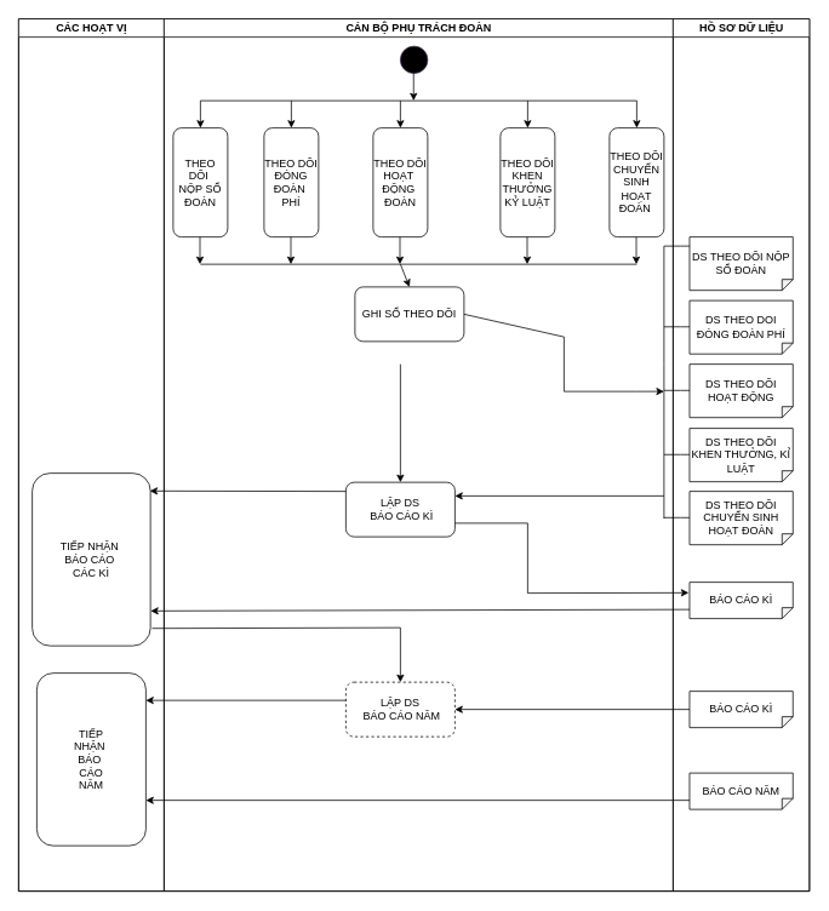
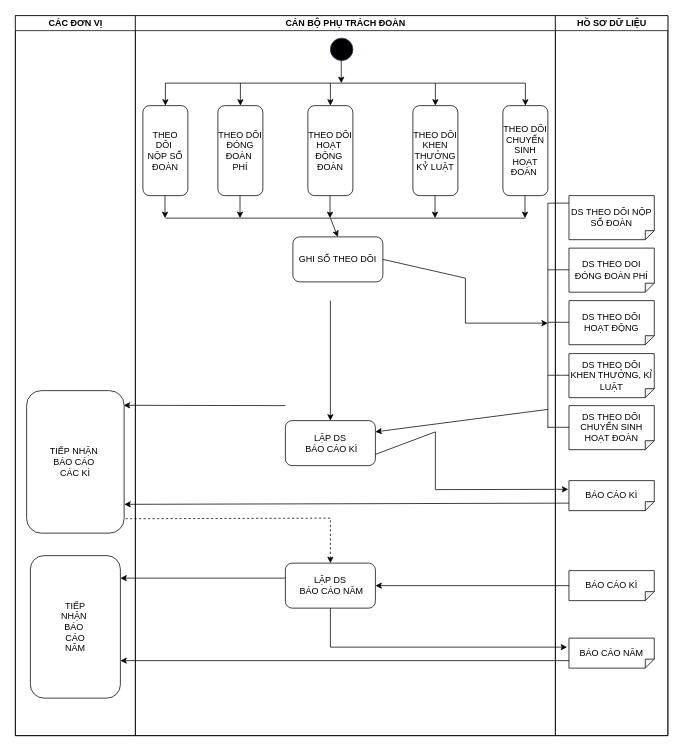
  <mxCell id="0" />
  <mxCell id="1" parent="0" />
  <mxCell id="2" value="" style="swimlane;html=1;childLayout=stackLayout;startSize=0;rounded=0;shadow=0;comic=0;labelBackgroundColor=none;strokeWidth=1;fontFamily=Verdana;fontSize=12;align=center;" parent="1" vertex="1"><mxGeometry x="20" y="20" width="870" height="960" as="geometry" /></mxCell>
- <mxCell id="3" value="CÁC HOẠT VỊ" style="swimlane;html=1;startSize=20;" parent="2" vertex="1"><mxGeometry width="160" height="960" as="geometry" /></mxCell>
+ <mxCell id="3" value="CÁC ĐƠN VỊ" style="swimlane;html=1;startSize=20;" parent="2" vertex="1"><mxGeometry width="160" height="960" as="geometry" /></mxCell>
  <mxCell id="4" value="TIẾP NHẬN&amp;nbsp;&lt;br&gt;BÁO CÁO&amp;nbsp;&lt;br&gt;CÁC KÌ" style="rounded=1;whiteSpace=wrap;html=1;strokeColor=#000000;fillColor=#FFFFFF;rotation=0;verticalAlign=middle;direction=south;" vertex="1" parent="3"><mxGeometry x="15" y="500" width="130" height="190" as="geometry" /></mxCell>
  <mxCell id="5" value="TIẾP&lt;br&gt;NHẬN&amp;nbsp;&lt;br&gt;BÁO&amp;nbsp;&lt;br&gt;CÁO&lt;br&gt;NĂM" style="rounded=1;whiteSpace=wrap;html=1;strokeColor=#000000;fillColor=#FFFFFF;rotation=0;verticalAlign=middle;direction=south;" vertex="1" parent="3"><mxGeometry x="20" y="720" width="120" height="190" as="geometry" /></mxCell>
  <mxCell id="6" value="CÁN BỘ PHỤ TRÁCH ĐOÀN" style="swimlane;html=1;startSize=20;" parent="2" vertex="1"><mxGeometry x="160" width="560" height="960" as="geometry" /></mxCell>
  <mxCell id="7" value="" style="ellipse;whiteSpace=wrap;html=1;strokeColor=#432D57;fillColor=#000000;fontColor=#ffffff;" vertex="1" parent="6"><mxGeometry x="260" y="30" width="30" height="30" as="geometry" /></mxCell>
  <mxCell id="8" value="" style="endArrow=classic;html=1;rounded=0;" edge="1" parent="6"><mxGeometry width="50" height="50" relative="1" as="geometry"><mxPoint x="274.5" y="60" as="sourcePoint" /><mxPoint x="274.5" y="90" as="targetPoint" /></mxGeometry></mxCell>
  <mxCell id="9" value="" style="endArrow=none;html=1;rounded=0;" edge="1" parent="6"><mxGeometry width="50" height="50" relative="1" as="geometry"><mxPoint x="40" y="90" as="sourcePoint" /><mxPoint x="520" y="90" as="targetPoint" /><Array as="points"><mxPoint x="290" y="90" /></Array></mxGeometry></mxCell>
  <mxCell id="10" value="" style="endArrow=classic;html=1;rounded=0;" edge="1" parent="6" target="11"><mxGeometry width="50" height="50" relative="1" as="geometry"><mxPoint x="40" y="90" as="sourcePoint" /><mxPoint x="40" y="120" as="targetPoint" /></mxGeometry></mxCell>
  <mxCell id="11" value="THEO DÕI&amp;nbsp;&lt;br&gt;NỘP SỔ&lt;br&gt;ĐOÀN" style="rounded=1;whiteSpace=wrap;html=1;strokeColor=#000000;fillColor=#FFFFFF;rotation=0;verticalAlign=middle;direction=south;" vertex="1" parent="6"><mxGeometry x="10" y="120" width="60" height="120" as="geometry" /></mxCell>
  <mxCell id="12" value="" style="endArrow=classic;html=1;rounded=0;" edge="1" parent="6"><mxGeometry width="50" height="50" relative="1" as="geometry"><mxPoint x="140" y="90" as="sourcePoint" /><mxPoint x="140" y="120" as="targetPoint" /></mxGeometry></mxCell>
  <mxCell id="13" value="THEO DÕI&lt;br&gt;ĐÓNG&lt;br&gt;ĐOÀN&amp;nbsp;&lt;br&gt;PHÍ" style="rounded=1;whiteSpace=wrap;html=1;strokeColor=#000000;fillColor=#FFFFFF;rotation=0;verticalAlign=middle;direction=south;" vertex="1" parent="6"><mxGeometry x="110" y="120" width="60" height="120" as="geometry" /></mxCell>
  <mxCell id="14" value="THEO DÕI&lt;br&gt;HOẠT&amp;nbsp;&lt;br&gt;ĐỘNG&amp;nbsp;&lt;br&gt;ĐOÀN" style="rounded=1;whiteSpace=wrap;html=1;strokeColor=#000000;fillColor=#FFFFFF;rotation=0;verticalAlign=middle;direction=south;" vertex="1" parent="6"><mxGeometry x="230" y="120" width="60" height="120" as="geometry" /></mxCell>
  <mxCell id="15" value="" style="endArrow=classic;html=1;rounded=0;" edge="1" parent="6"><mxGeometry width="50" height="50" relative="1" as="geometry"><mxPoint x="260" y="90" as="sourcePoint" /><mxPoint x="260" y="120" as="targetPoint" /></mxGeometry></mxCell>
  <mxCell id="16" value="" style="endArrow=classic;html=1;rounded=0;" edge="1" parent="6"><mxGeometry width="50" height="50" relative="1" as="geometry"><mxPoint x="520" y="90" as="sourcePoint" /><mxPoint x="520" y="120" as="targetPoint" /></mxGeometry></mxCell>
  <mxCell id="17" value="" style="endArrow=classic;html=1;rounded=0;" edge="1" parent="6"><mxGeometry width="50" height="50" relative="1" as="geometry"><mxPoint x="400" y="90" as="sourcePoint" /><mxPoint x="400" y="120" as="targetPoint" /></mxGeometry></mxCell>
  <mxCell id="18" value="THEO DÕI KHEN THƯỞNG KỶ LUẬT" style="rounded=1;whiteSpace=wrap;html=1;strokeColor=#000000;fillColor=#FFFFFF;rotation=0;verticalAlign=middle;direction=south;" vertex="1" parent="6"><mxGeometry x="370" y="120" width="60" height="120" as="geometry" /></mxCell>
  <mxCell id="19" value="THEO DÕI CHUYỂN SINH HOẠT ĐOÀN&amp;nbsp;" style="rounded=1;whiteSpace=wrap;html=1;strokeColor=#000000;fillColor=#FFFFFF;rotation=0;verticalAlign=middle;direction=south;" vertex="1" parent="6"><mxGeometry x="490" y="120" width="60" height="120" as="geometry" /></mxCell>
  <mxCell id="20" value="" style="endArrow=none;html=1;rounded=0;" edge="1" parent="6"><mxGeometry width="50" height="50" relative="1" as="geometry"><mxPoint x="40" y="270" as="sourcePoint" /><mxPoint x="520" y="270" as="targetPoint" /><Array as="points"><mxPoint x="285" y="270" /></Array></mxGeometry></mxCell>
  <mxCell id="21" value="" style="endArrow=classic;html=1;rounded=0;" edge="1" parent="6"><mxGeometry width="50" height="50" relative="1" as="geometry"><mxPoint x="39.5" y="240" as="sourcePoint" /><mxPoint x="39.5" y="270" as="targetPoint" /></mxGeometry></mxCell>
  <mxCell id="22" value="" style="endArrow=classic;html=1;rounded=0;" edge="1" parent="6"><mxGeometry width="50" height="50" relative="1" as="geometry"><mxPoint x="139.5" y="240" as="sourcePoint" /><mxPoint x="139.5" y="270" as="targetPoint" /></mxGeometry></mxCell>
  <mxCell id="23" value="" style="endArrow=classic;html=1;rounded=0;" edge="1" parent="6"><mxGeometry width="50" height="50" relative="1" as="geometry"><mxPoint x="259.5" y="240" as="sourcePoint" /><mxPoint x="259.5" y="270" as="targetPoint" /></mxGeometry></mxCell>
  <mxCell id="24" value="" style="endArrow=classic;html=1;rounded=0;" edge="1" parent="6"><mxGeometry width="50" height="50" relative="1" as="geometry"><mxPoint x="399.5" y="240" as="sourcePoint" /><mxPoint x="399.5" y="270" as="targetPoint" /></mxGeometry></mxCell>
  <mxCell id="25" value="" style="endArrow=classic;html=1;rounded=0;" edge="1" parent="6"><mxGeometry width="50" height="50" relative="1" as="geometry"><mxPoint x="519.5" y="240" as="sourcePoint" /><mxPoint x="519.5" y="270" as="targetPoint" /></mxGeometry></mxCell>
  <mxCell id="26" value="" style="endArrow=classic;html=1;rounded=0;entryX=0.5;entryY=0;entryDx=0;entryDy=0;" edge="1" parent="6" target="27"><mxGeometry width="50" height="50" relative="1" as="geometry"><mxPoint x="260" y="270" as="sourcePoint" /><mxPoint x="260" y="290" as="targetPoint" /></mxGeometry></mxCell>
  <mxCell id="27" value="GHI SỔ THEO DÕI" style="rounded=1;whiteSpace=wrap;html=1;strokeColor=#000000;fillColor=#FFFFFF;" vertex="1" parent="6"><mxGeometry x="210" y="295" width="120" height="60" as="geometry" /></mxCell>
  <mxCell id="28" value="" style="endArrow=none;html=1;rounded=0;" edge="1" parent="6"><mxGeometry width="50" height="50" relative="1" as="geometry"><mxPoint x="550" y="550" as="sourcePoint" /><mxPoint x="550" y="250" as="targetPoint" /><Array as="points"><mxPoint x="550" y="380" /></Array></mxGeometry></mxCell>
  <mxCell id="29" value="" style="endArrow=classic;html=1;rounded=0;exitX=1;exitY=0.5;exitDx=0;exitDy=0;" edge="1" parent="6" source="27"><mxGeometry width="50" height="50" relative="1" as="geometry"><mxPoint x="320" y="320" as="sourcePoint" /><mxPoint x="550" y="410" as="targetPoint" /><Array as="points"><mxPoint x="440" y="350" /><mxPoint x="440" y="410" /><mxPoint x="520" y="410" /></Array></mxGeometry></mxCell>
- <mxCell id="30" value="LẬP DS&lt;br&gt;&amp;nbsp;BÁO CÁO KÌ" style="rounded=1;whiteSpace=wrap;html=1;strokeColor=#000000;fillColor=#FFFFFF;" vertex="1" parent="6"><mxGeometry x="200" y="510" width="120" height="60" as="geometry" /></mxCell>
+ <mxCell id="30" value="LẬP DS&lt;br&gt;&amp;nbsp;BÁO CÁO KÌ" style="rounded=1;whiteSpace=wrap;html=1;strokeColor=#000000;fillColor=#FFFFFF;" vertex="1" parent="6"><mxGeometry x="200" y="540" width="120" height="60" as="geometry" /></mxCell>
  <mxCell id="31" value="" style="endArrow=classic;html=1;rounded=0;entryX=0.5;entryY=0;entryDx=0;entryDy=0;" edge="1" parent="6" target="30"><mxGeometry width="50" height="50" relative="1" as="geometry"><mxPoint x="260" y="380" as="sourcePoint" /><mxPoint x="260" y="380" as="targetPoint" /></mxGeometry></mxCell>
  <mxCell id="32" value="" style="endArrow=classic;html=1;rounded=0;entryX=1;entryY=0.25;entryDx=0;entryDy=0;" edge="1" parent="6" target="30"><mxGeometry width="50" height="50" relative="1" as="geometry"><mxPoint x="550" y="525" as="sourcePoint" /><mxPoint x="320" y="510" as="targetPoint" /></mxGeometry></mxCell>
  <mxCell id="33" value="" style="endArrow=classic;html=1;rounded=0;entryX=0.798;entryY=-0.002;entryDx=0;entryDy=0;entryPerimeter=0;" edge="1" parent="6" target="4"><mxGeometry width="50" height="50" relative="1" as="geometry"><mxPoint x="580" y="650" as="sourcePoint" /><mxPoint x="490" y="650" as="targetPoint" /></mxGeometry></mxCell>
  <mxCell id="34" value="" style="endArrow=classic;html=1;rounded=0;entryX=0.103;entryY=0.005;entryDx=0;entryDy=0;entryPerimeter=0;" edge="1" parent="6" target="4"><mxGeometry width="50" height="50" relative="1" as="geometry"><mxPoint x="200" y="520" as="sourcePoint" /><mxPoint x="70" y="520" as="targetPoint" /></mxGeometry></mxCell>
- <mxCell id="35" value="LẬP DS&lt;br&gt;&amp;nbsp;BÁO CÁO NĂM" style="rounded=1;whiteSpace=wrap;html=1;strokeColor=#000000;fillColor=#FFFFFF;dashed=1;" vertex="1" parent="6"><mxGeometry x="200" y="730" width="120" height="60" as="geometry" /></mxCell>
+ <mxCell id="35" value="LẬP DS&lt;br&gt;&amp;nbsp;BÁO CÁO NĂM" style="rounded=1;whiteSpace=wrap;html=1;strokeColor=#000000;fillColor=#FFFFFF;" vertex="1" parent="6"><mxGeometry x="200" y="730" width="120" height="60" as="geometry" /></mxCell>
  <mxCell id="36" value="" style="endArrow=classic;html=1;rounded=0;" edge="1" parent="6"><mxGeometry width="50" height="50" relative="1" as="geometry"><mxPoint x="580" y="860" as="sourcePoint" /><mxPoint x="-20" y="860" as="targetPoint" /></mxGeometry></mxCell>
  <mxCell id="37" value="" style="endArrow=classic;html=1;rounded=0;entryX=0.158;entryY=0;entryDx=0;entryDy=0;entryPerimeter=0;" edge="1" parent="6" target="5"><mxGeometry width="50" height="50" relative="1" as="geometry"><mxPoint x="200" y="750" as="sourcePoint" /><mxPoint x="100" y="750" as="targetPoint" /></mxGeometry></mxCell>
  <mxCell id="38" value="HỒ SƠ DỮ LIỆU" style="swimlane;html=1;startSize=20;direction=east;" parent="2" vertex="1"><mxGeometry x="720" width="150" height="960" as="geometry" /></mxCell>
  <mxCell id="39" value="DS THEO DÕI NỘP SỔ ĐOÀN" style="shape=note;whiteSpace=wrap;html=1;backgroundOutline=1;darkOpacity=0.05;rotation=0;size=12;direction=south;" vertex="1" parent="38"><mxGeometry x="18.12" y="240" width="113.75" height="58.75" as="geometry" /></mxCell>
  <mxCell id="40" value="DS THEO DOI ĐÓNG ĐOÀN PHÍ" style="shape=note;whiteSpace=wrap;html=1;backgroundOutline=1;darkOpacity=0.05;rotation=0;size=12;direction=south;" vertex="1" parent="38"><mxGeometry x="18.12" y="310" width="113.75" height="58.75" as="geometry" /></mxCell>
  <mxCell id="41" value="DS THEO DÕI HOẠT ĐỘNG" style="shape=note;whiteSpace=wrap;html=1;backgroundOutline=1;darkOpacity=0.05;rotation=0;size=12;direction=south;" vertex="1" parent="38"><mxGeometry x="18.13" y="380" width="113.75" height="58.75" as="geometry" /></mxCell>
  <mxCell id="42" value="DS THEO DÕI CHUYỂN SINH HOẠT ĐOÀN" style="shape=note;whiteSpace=wrap;html=1;backgroundOutline=1;darkOpacity=0.05;rotation=0;size=12;direction=south;" vertex="1" parent="38"><mxGeometry x="18.12" y="520" width="113.75" height="58.75" as="geometry" /></mxCell>
  <mxCell id="43" value="DS THEO DÕI KHEN THƯỞNG, KỈ LUẬT" style="shape=note;whiteSpace=wrap;html=1;backgroundOutline=1;darkOpacity=0.05;rotation=0;size=12;direction=south;" vertex="1" parent="38"><mxGeometry x="18.13" y="450.63" width="113.75" height="58.75" as="geometry" /></mxCell>
  <mxCell id="44" value="BÁO CÁO KÌ" style="shape=note;whiteSpace=wrap;html=1;backgroundOutline=1;darkOpacity=0.05;rotation=0;size=12;direction=south;" vertex="1" parent="38"><mxGeometry x="18.13" y="620" width="113.75" height="40" as="geometry" /></mxCell>
  <mxCell id="45" value="BÁO CÁO KÌ" style="shape=note;whiteSpace=wrap;html=1;backgroundOutline=1;darkOpacity=0.05;rotation=0;size=12;direction=south;" vertex="1" parent="38"><mxGeometry x="18.13" y="740" width="113.75" height="40" as="geometry" /></mxCell>
  <mxCell id="46" value="BÁO CÁO NĂM" style="shape=note;whiteSpace=wrap;html=1;backgroundOutline=1;darkOpacity=0.05;rotation=0;size=12;direction=south;" vertex="1" parent="38"><mxGeometry x="18.13" y="830" width="113.75" height="40" as="geometry" /></mxCell>
  <mxCell id="47" value="" style="endArrow=none;html=1;rounded=0;" edge="1" parent="38"><mxGeometry width="50" height="50" relative="1" as="geometry"><mxPoint x="-10" y="250" as="sourcePoint" /><mxPoint x="18.13" y="250" as="targetPoint" /><Array as="points"><mxPoint x="8.13" y="250" /></Array></mxGeometry></mxCell>
  <mxCell id="48" value="" style="endArrow=none;html=1;rounded=0;" edge="1" parent="38"><mxGeometry width="50" height="50" relative="1" as="geometry"><mxPoint x="-10.01" y="338.88" as="sourcePoint" /><mxPoint x="18.12" y="338.88" as="targetPoint" /><Array as="points"><mxPoint x="8.12" y="338.88" /></Array></mxGeometry></mxCell>
  <mxCell id="49" value="" style="endArrow=none;html=1;rounded=0;" edge="1" parent="38"><mxGeometry width="50" height="50" relative="1" as="geometry"><mxPoint x="-10.01" y="408.88" as="sourcePoint" /><mxPoint x="18.12" y="408.88" as="targetPoint" /><Array as="points"><mxPoint x="8.12" y="408.88" /></Array></mxGeometry></mxCell>
  <mxCell id="50" value="" style="endArrow=none;html=1;rounded=0;" edge="1" parent="38"><mxGeometry width="50" height="50" relative="1" as="geometry"><mxPoint x="-10" y="479.5" as="sourcePoint" /><mxPoint x="18.13" y="479.5" as="targetPoint" /><Array as="points"><mxPoint x="8.13" y="479.5" /></Array></mxGeometry></mxCell>
  <mxCell id="51" value="" style="endArrow=none;html=1;rounded=0;" edge="1" parent="38"><mxGeometry width="50" height="50" relative="1" as="geometry"><mxPoint x="-10" y="548.88" as="sourcePoint" /><mxPoint x="18.13" y="548.88" as="targetPoint" /><Array as="points"><mxPoint x="8.13" y="548.88" /></Array></mxGeometry></mxCell>
  <mxCell id="52" value="" style="endArrow=classic;html=1;rounded=0;entryX=0.29;entryY=1.008;entryDx=0;entryDy=0;entryPerimeter=0;exitX=1;exitY=0.75;exitDx=0;exitDy=0;" edge="1" parent="2" source="30" target="44"><mxGeometry width="50" height="50" relative="1" as="geometry"><mxPoint x="480" y="520" as="sourcePoint" /><mxPoint x="530" y="470" as="targetPoint" /><Array as="points"><mxPoint x="560" y="555" /><mxPoint x="560" y="632" /></Array></mxGeometry></mxCell>
- <mxCell id="53" value="" style="endArrow=classic;html=1;rounded=0;entryX=0.5;entryY=0;entryDx=0;entryDy=0;exitX=0.899;exitY=-0.014;exitDx=0;exitDy=0;exitPerimeter=0;" edge="1" parent="2" source="4" target="35"><mxGeometry width="50" height="50" relative="1" as="geometry"><mxPoint x="150" y="670" as="sourcePoint" /><mxPoint x="430" y="670" as="targetPoint" /><Array as="points"><mxPoint x="420" y="670" /></Array></mxGeometry></mxCell>
+ <mxCell id="53" value="" style="endArrow=classic;html=1;rounded=0;entryX=0.5;entryY=0;entryDx=0;entryDy=0;exitX=0.899;exitY=-0.014;exitDx=0;exitDy=0;exitPerimeter=0;dashed=1;" edge="1" parent="2" source="4" target="35"><mxGeometry width="50" height="50" relative="1" as="geometry"><mxPoint x="150" y="670" as="sourcePoint" /><mxPoint x="430" y="670" as="targetPoint" /><Array as="points"><mxPoint x="420" y="670" /></Array></mxGeometry></mxCell>
  <mxCell id="54" value="" style="endArrow=classic;html=1;rounded=0;exitX=0.5;exitY=1;exitDx=0;exitDy=0;exitPerimeter=0;entryX=1;entryY=0.5;entryDx=0;entryDy=0;" edge="1" parent="2" source="45" target="35"><mxGeometry width="50" height="50" relative="1" as="geometry"><mxPoint x="540" y="759.5" as="sourcePoint" /><mxPoint x="610" y="759.5" as="targetPoint" /></mxGeometry></mxCell>
+ <mxCell id="55" value="" style="endArrow=classic;html=1;rounded=0;entryX=0.3;entryY=1.022;entryDx=0;entryDy=0;entryPerimeter=0;exitX=0.5;exitY=1;exitDx=0;exitDy=0;" edge="1" parent="2" source="35" target="46"><mxGeometry width="50" height="50" relative="1" as="geometry"><mxPoint x="420" y="850" as="sourcePoint" /><mxPoint x="540" y="850" as="targetPoint" /><Array as="points"><mxPoint x="420" y="842" /></Array></mxGeometry></mxCell>
